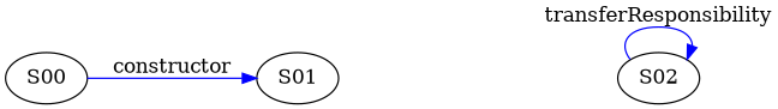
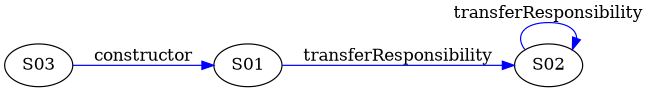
  digraph {
    rankdir=LR
    edge [color=blue]
    S02
-   S00
+   S00 [label=S03]
    S01
    S02 -> S02 [label=transferResponsibility]
    S00 -> S01 [label=constructor]
+   S01 -> S02 [label=transferResponsibility]
  }
